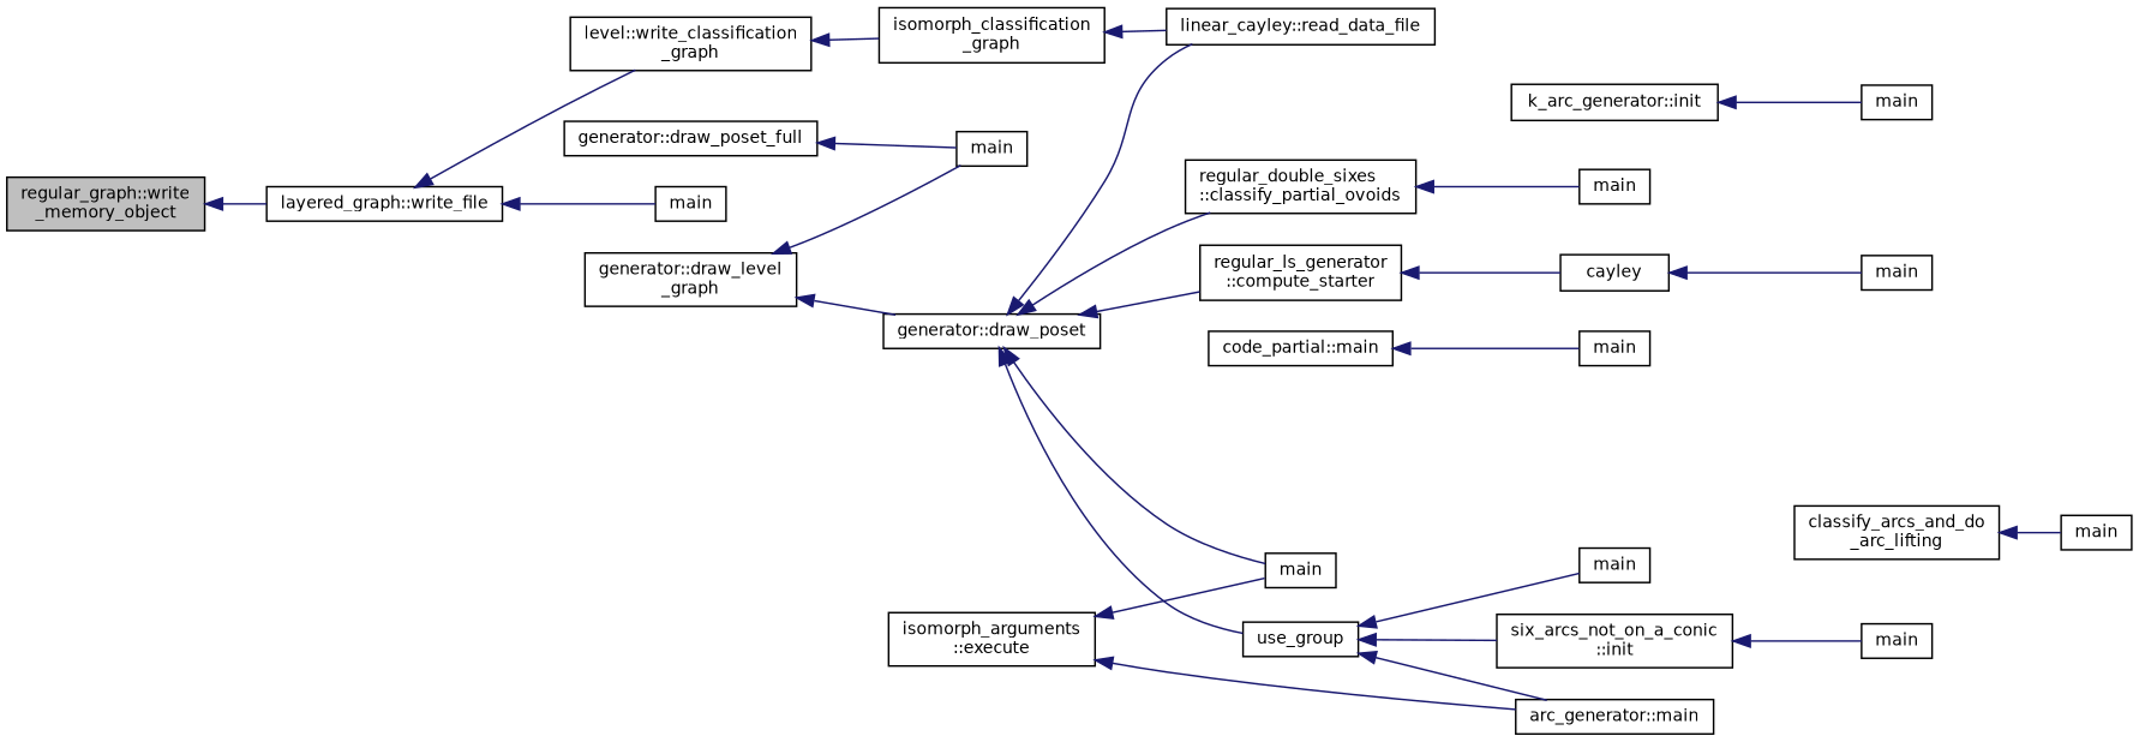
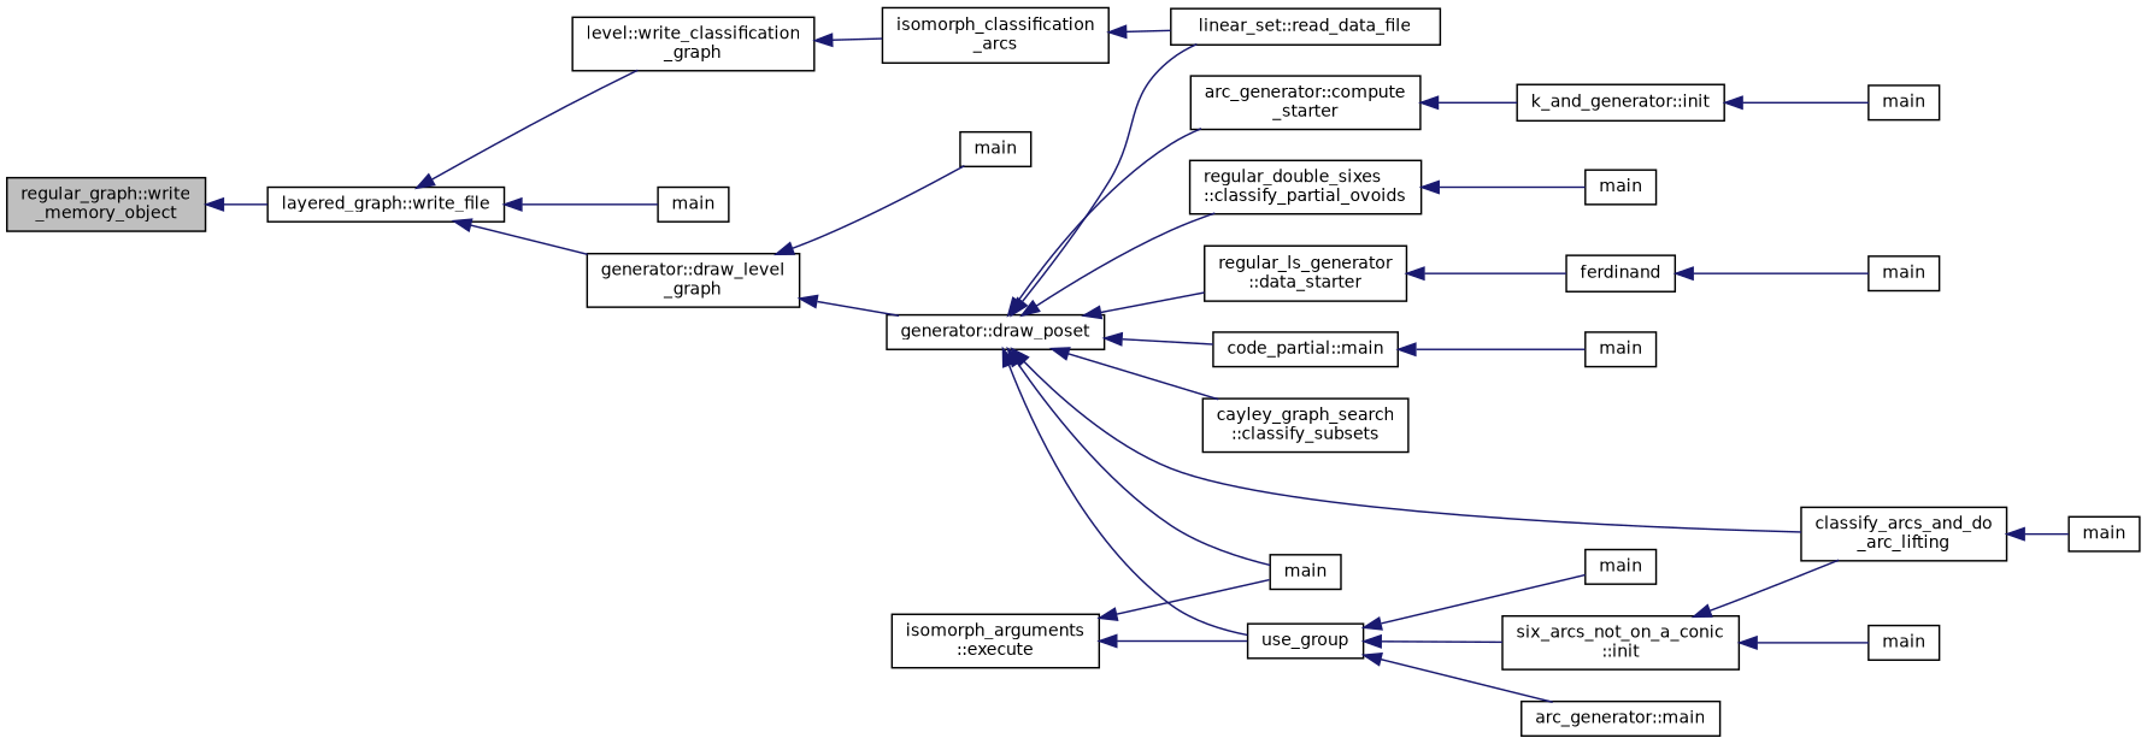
  digraph {
    rankdir=LR
    node [color=black fillcolor=white fontname=Helvetica fontsize=10 shape=record style=filled]
    edge [color=midnightblue dir=back fontname=Helvetica fontsize=10 labelfontname=Helvetica labelfontsize=10 style=solid]
    n1 [fillcolor=grey75 fontcolor=black height=0.2 label="regular_graph::write\l_memory_object" width=0.4]
    n2 [height=0.2 label="layered_graph::write_file" width=0.4]
    n3 [height=0.2 label=main width=0.4]
    n4 [height=0.2 label="generator::draw_level\l_graph" width=0.4]
    n5 [height=0.2 label="level::write_classification\l_graph" width=0.4]
-   n6 [height=0.2 label="generator::draw_poset_full" width=0.4]
    n7 [height=0.2 label=main width=0.4]
    n8 [height=0.2 label="generator::draw_poset" width=0.4]
    n9 [height=0.2 label=main width=0.4]
    n10 [height=0.2 label="code_partial::main" width=0.4]
-   n12 [height=0.2 label="regular_ls_generator\l::compute_starter" width=0.4]
-   n13 [height=0.2 label="linear_cayley::read_data_file" width=0.4]
+   n11 [height=0.2 label="cayley_graph_search\l::classify_subsets" width=0.4]
+   n12 [height=0.2 label="regular_ls_generator\l::data_starter" width=0.4]
+   n13 [height=0.2 label="linear_set::read_data_file" width=0.4]
    n14 [height=0.2 label="classify_arcs_and_do\l_arc_lifting" width=0.4]
    n15 [height=0.2 label=use_group width=0.4]
+   n16 [height=0.2 label="arc_generator::compute\l_starter" width=0.4]
    n17 [height=0.2 label="regular_double_sixes\l::classify_partial_ovoids" width=0.4]
-   n18 [height=0.2 label="isomorph_classification\l_graph" width=0.4]
+   n18 [height=0.2 label="isomorph_classification\l_arcs" width=0.4]
    n19 [height=0.2 label=main width=0.4]
-   n20 [height=0.2 label=cayley width=0.4]
+   n20 [height=0.2 label=ferdinand width=0.4]
    n21 [height=0.2 label=main width=0.4]
    n22 [height=0.2 label=main width=0.4]
    n23 [height=0.2 label="arc_generator::main" width=0.4]
    n24 [height=0.2 label="six_arcs_not_on_a_conic\l::init" width=0.4]
-   n25 [height=0.2 label="k_arc_generator::init" width=0.4]
+   n25 [height=0.2 label="k_and_generator::init" width=0.4]
    n26 [height=0.2 label=main width=0.4]
    n27 [height=0.2 label=main width=0.4]
    n28 [height=0.2 label=main width=0.4]
    n29 [height=0.2 label=main width=0.4]
    n30 [height=0.2 label="isomorph_arguments\l::execute" width=0.4]
    n1 -> n2
    n2 -> n3
+   n2 -> n4
    n2 -> n5
    n4 -> n7
    n4 -> n8
    n5 -> n18
-   n6 -> n7
    n8 -> n9
+   n8 -> n10
+   n8 -> n11
    n8 -> n12
    n8 -> n13
+   n8 -> n14
    n8 -> n15
+   n8 -> n16
    n8 -> n17
    n10 -> n19
    n12 -> n20
    n14 -> n21
    n15 -> n22
    n15 -> n23
    n15 -> n24
+   n16 -> n25
    n17 -> n26
    n18 -> n13
    n20 -> n27
+   n24 -> n14
    n24 -> n29
    n25 -> n28
    n30 -> n9
-   n30 -> n23
+   n30 -> n15
  }
